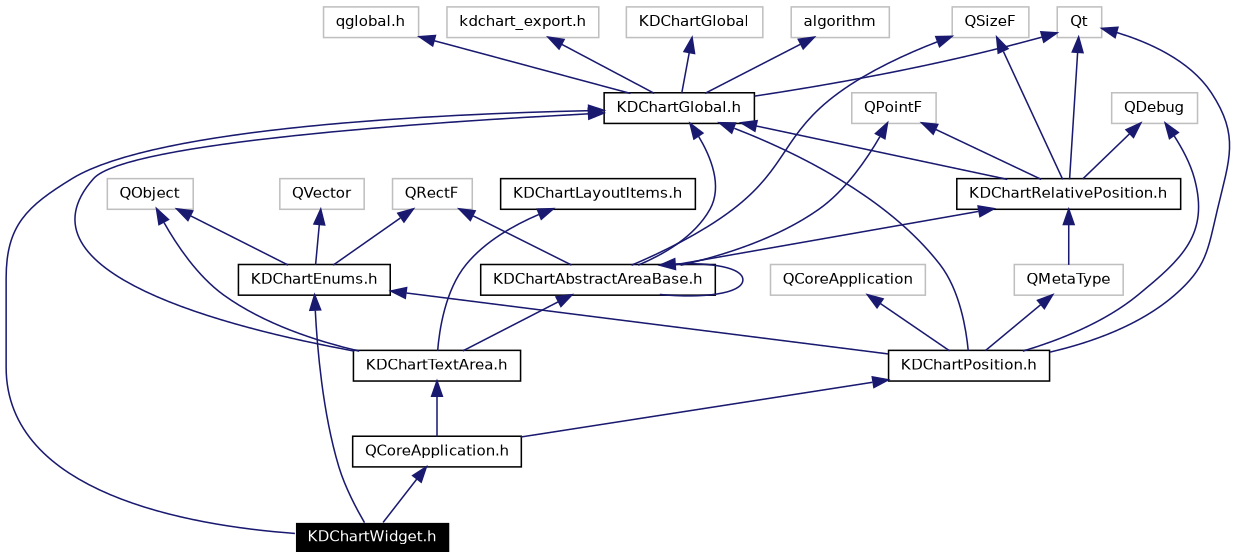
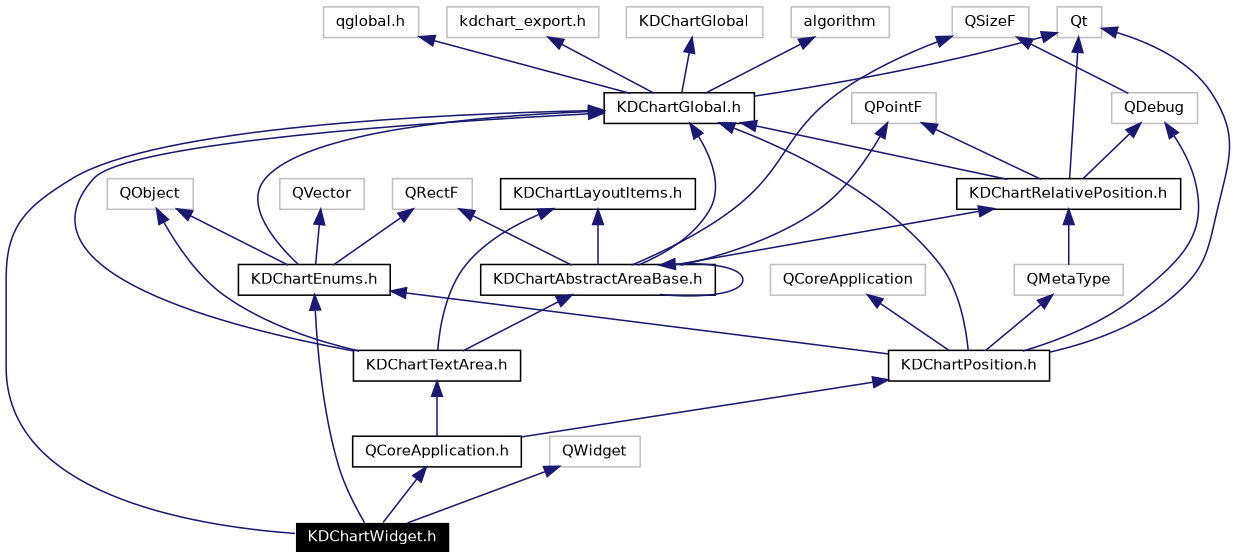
  digraph {
    node [color=grey75 fontname=Helvetica fontsize=10 shape=record]
    edge [color=midnightblue dir=back fontname=Helvetica fontsize=10 labelfontname=Helvetica labelfontsize=10 style=solid]
    n1 [color=white fillcolor=black fontcolor=white height=0.2 label="KDChartWidget.h" style=filled width=0.4]
    n2 [color=black height=0.2 label="KDChartGlobal.h" width=0.4]
    n3 [color=black height=0.2 label="KDChartEnums.h" width=0.4]
    n4 [color=black height=0.2 label="KDChartTextArea.h" width=0.4]
    n5 [color=black height=0.2 label="KDChartAbstractAreaBase.h" width=0.4]
    n6 [color=black height=0.2 label="KDChartRelativePosition.h" width=0.4]
    n7 [color=black height=0.2 label="KDChartPosition.h" width=0.4]
    n8 [color=black height=0.2 label="QCoreApplication.h" width=0.4]
    n9 [height=0.2 label=QMetaType width=0.4]
    n10 [height=0.2 label="qglobal.h" width=0.4]
    n11 [height=0.2 label="kdchart_export.h" width=0.4]
    n12 [height=0.2 label=KDChartGlobal width=0.4]
    n13 [height=0.2 label=algorithm width=0.4]
    n14 [height=0.2 label=Qt width=0.4]
+   n15 [height=0.2 label=QWidget width=0.4]
    n16 [height=0.2 label=QRectF width=0.4]
    n17 [height=0.2 label=QObject width=0.4]
    n18 [height=0.2 label=QVector width=0.4]
    n19 [height=0.2 label=QPointF width=0.4]
    n20 [height=0.2 label=QSizeF width=0.4]
    n21 [color=black height=0.2 label="KDChartLayoutItems.h" width=0.4]
    n22 [height=0.2 label=QDebug width=0.4]
    n23 [height=0.2 label=QCoreApplication width=0.4]
    n2 -> n1
+   n2 -> n3
    n2 -> n4
    n2 -> n5
    n2 -> n6
    n2 -> n7
    n3 -> n1
    n3 -> n7
    n4 -> n8
    n5 -> n4
    n5 -> n5
    n6 -> n5
    n6 -> n9
    n7 -> n8
    n8 -> n1
    n9 -> n7
    n10 -> n2
    n11 -> n2
    n12 -> n2
    n13 -> n2
    n14 -> n2
    n14 -> n6
    n14 -> n7
+   n15 -> n1
    n16 -> n3
    n16 -> n5
    n17 -> n3
    n17 -> n4
    n18 -> n3
    n19 -> n5
    n19 -> n6
    n20 -> n5
-   n20 -> n6
+   n20 -> n22
    n21 -> n4
+   n21 -> n5
    n22 -> n6
    n22 -> n7
    n23 -> n7
  }
